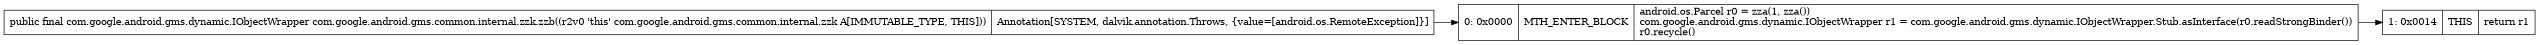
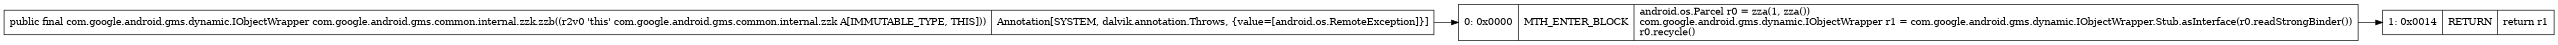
  digraph {
    rankdir=LR
    node [shape=record]
    n1 [label="{0\:\ 0x0000|MTH_ENTER_BLOCK\l|android.os.Parcel r0 = zza(1, zza())\lcom.google.android.gms.dynamic.IObjectWrapper r1 = com.google.android.gms.dynamic.IObjectWrapper.Stub.asInterface(r0.readStrongBinder())\lr0.recycle()\l}"]
-   n2 [label="{1\:\ 0x0014|THIS\l|return r1\l}"]
+   n2 [label="{1\:\ 0x0014|RETURN\l|return r1\l}"]
    n3 [label="{public final com.google.android.gms.dynamic.IObjectWrapper com.google.android.gms.common.internal.zzk.zzb((r2v0 'this' com.google.android.gms.common.internal.zzk A[IMMUTABLE_TYPE, THIS]))  | Annotation[SYSTEM, dalvik.annotation.Throws, \{value=[android.os.RemoteException]\}]\l}"]
    n1 -> n2
    n3 -> n1
  }
